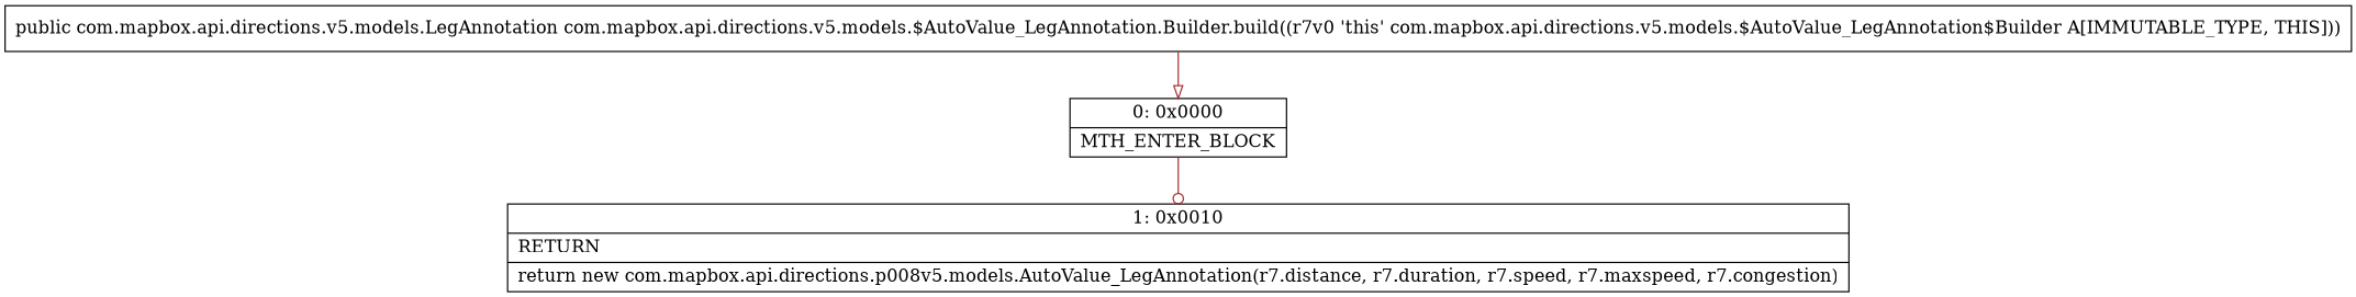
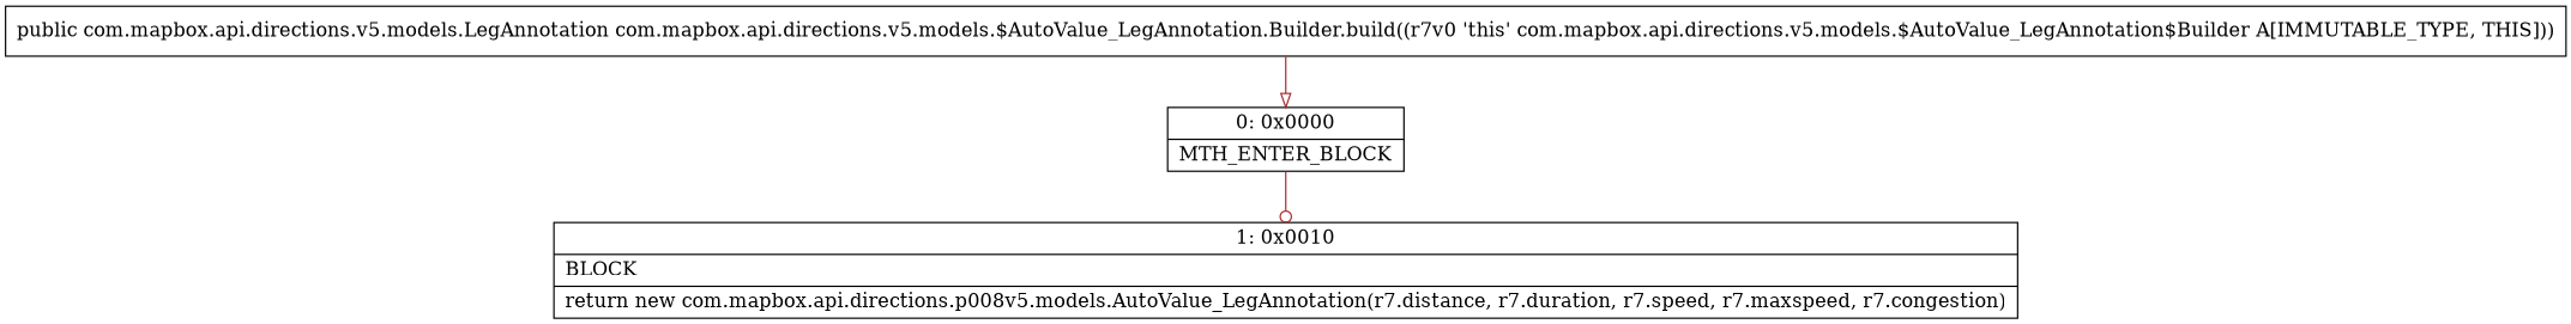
  digraph {
    node [shape=record]
    edge [color=brown]
    n1 [label="{0\:\ 0x0000|MTH_ENTER_BLOCK\l}"]
-   n2 [label="{1\:\ 0x0010|RETURN\l|return new com.mapbox.api.directions.p008v5.models.AutoValue_LegAnnotation(r7.distance, r7.duration, r7.speed, r7.maxspeed, r7.congestion)\l}"]
+   n2 [label="{1\:\ 0x0010|BLOCK\l|return new com.mapbox.api.directions.p008v5.models.AutoValue_LegAnnotation(r7.distance, r7.duration, r7.speed, r7.maxspeed, r7.congestion)\l}"]
    n3 [label="{public com.mapbox.api.directions.v5.models.LegAnnotation com.mapbox.api.directions.v5.models.$AutoValue_LegAnnotation.Builder.build((r7v0 'this' com.mapbox.api.directions.v5.models.$AutoValue_LegAnnotation$Builder A[IMMUTABLE_TYPE, THIS])) }"]
    n1 -> n2 [arrowhead=odot]
    n3 -> n1 [arrowhead=onormal]
  }
